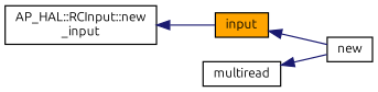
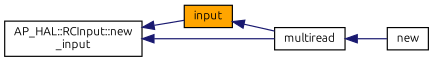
  digraph {
    fontname=Ubuntu
    rankdir=LR
    node [color=black fillcolor=white fontname=Ubuntu fontsize=10 shape=record style=filled]
    edge [color=midnightblue dir=back fontname=Ubuntu fontsize=10 labelfontname=Helvetica labelfontsize=10 style=solid]
    n1 [fontcolor=black height=0.2 label="AP_HAL::RCInput::new\l_input" width=0.4]
    n2 [fillcolor=orange height=0.2 label=input width=0.4]
    n3 [height=0.2 label=multiread width=0.4]
    n4 [height=0.2 label=new width=0.4]
    n1 -> n2
-   n2 -> n4
+   n1 -> n3
+   n2 -> n3
    n3 -> n4
  }
